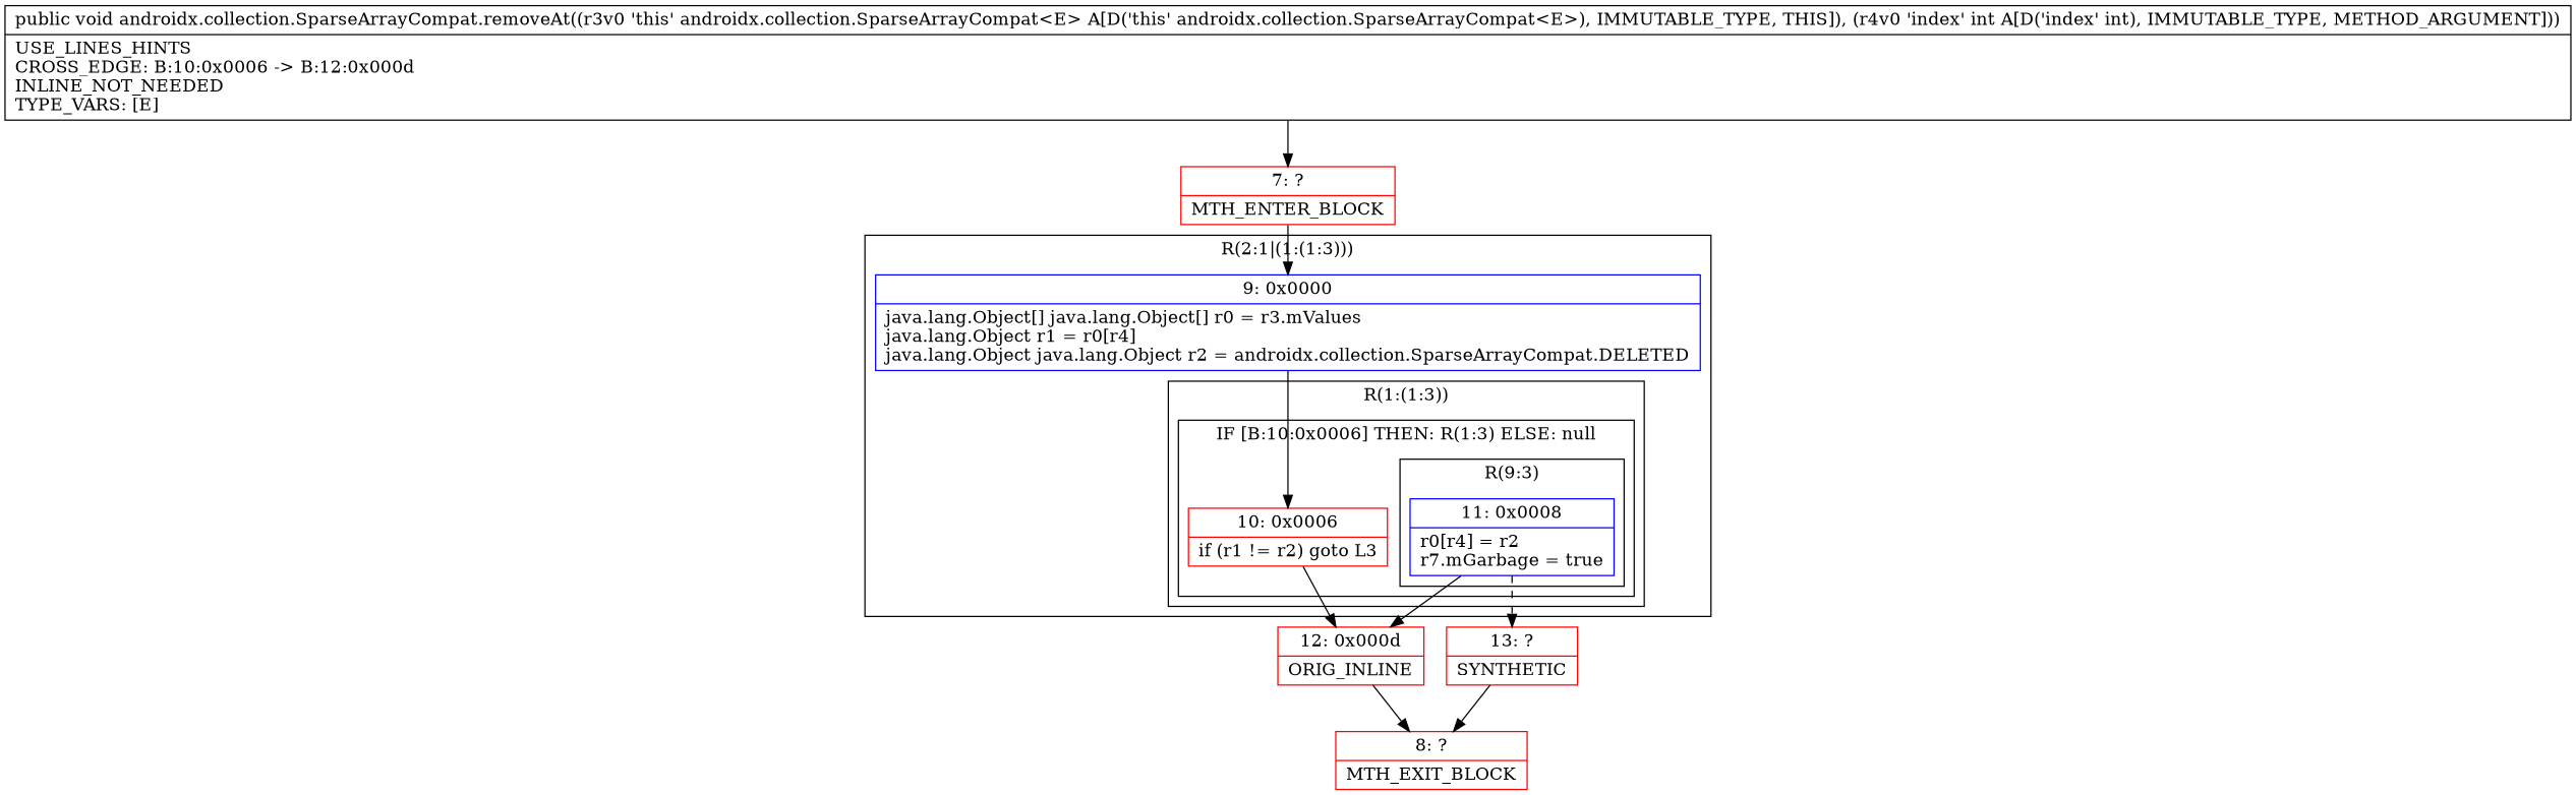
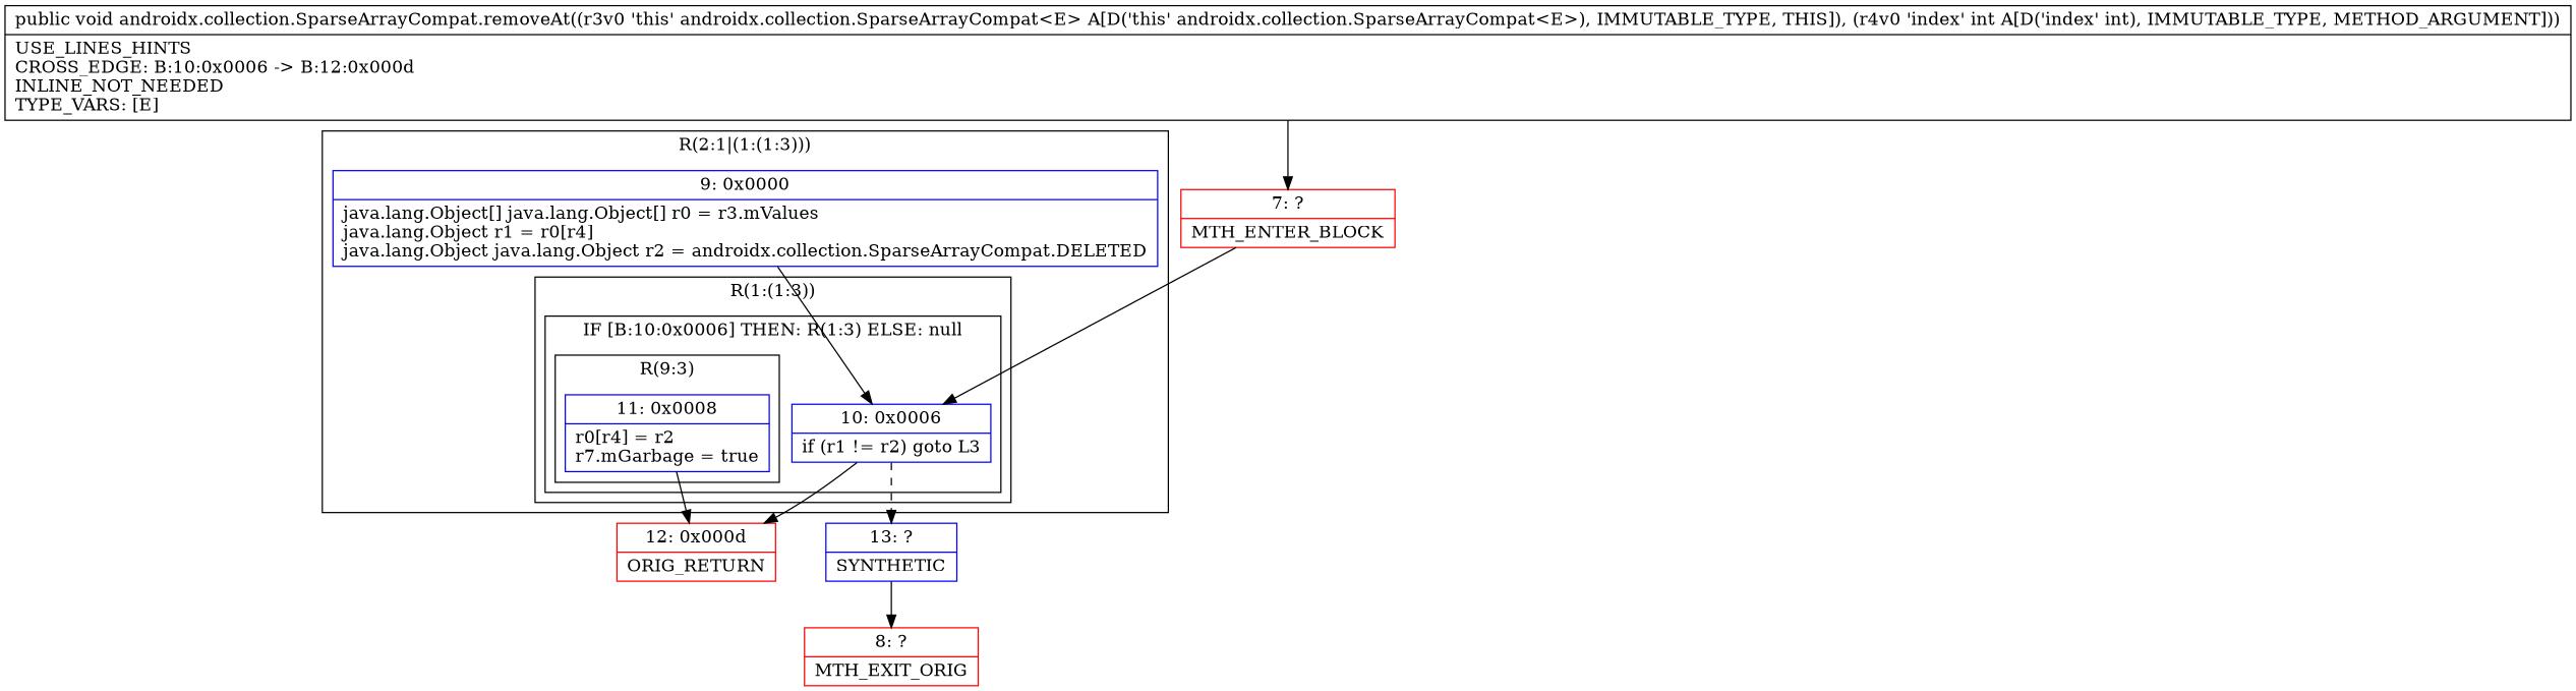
  digraph {
    node [color=red shape=record]
    n1 [color=blue label="{11\:\ 0x0008|r0[r4] = r2\lr7.mGarbage = true\l}"]
-   n2 [label="{10\:\ 0x0006|if (r1 != r2) goto L3\l}"]
+   n2 [color=blue label="{10\:\ 0x0006|if (r1 != r2) goto L3\l}"]
    n3 [color=blue label="{9\:\ 0x0000|java.lang.Object[] java.lang.Object[] r0 = r3.mValues\ljava.lang.Object r1 = r0[r4]\ljava.lang.Object java.lang.Object r2 = androidx.collection.SparseArrayCompat.DELETED\l}"]
-   n4 [label="{12\:\ 0x000d|ORIG_INLINE\l}"]
-   n5 [label="{13\:\ ?|SYNTHETIC\l}"]
-   n6 [label="{8\:\ ?|MTH_EXIT_BLOCK\l}"]
+   n4 [label="{12\:\ 0x000d|ORIG_RETURN\l}"]
+   n5 [color=blue label="{13\:\ ?|SYNTHETIC\l}"]
+   n6 [label="{8\:\ ?|MTH_EXIT_ORIG\l}"]
    n7 [label="{7\:\ ?|MTH_ENTER_BLOCK\l}"]
    n8 [label="{public void androidx.collection.SparseArrayCompat.removeAt((r3v0 'this' androidx.collection.SparseArrayCompat\<E\> A[D('this' androidx.collection.SparseArrayCompat\<E\>), IMMUTABLE_TYPE, THIS]), (r4v0 'index' int A[D('index' int), IMMUTABLE_TYPE, METHOD_ARGUMENT]))  | USE_LINES_HINTS\lCROSS_EDGE: B:10:0x0006 \-\> B:12:0x000d\lINLINE_NOT_NEEDED\lTYPE_VARS: [E]\l}" color=""]
    subgraph cluster_1 {
      label="R(2:1|(1:(1:3)))"
      n3
      subgraph cluster_2 {
        label="R(1:(1:3))"
        subgraph cluster_3 {
          label="IF [B:10:0x0006] THEN: R(1:3) ELSE: null"
          n2
          subgraph cluster_4 {
            label="R(9:3)"
            n1
          }
        }
      }
    }
    n1 -> n4
    n2 -> n4
-   n1 -> n5 [style=dashed]
+   n2 -> n5 [style=dashed]
    n3 -> n2
-   n4 -> n6
    n5 -> n6
-   n7 -> n3
+   n7 -> n2
    n8 -> n7
  }
